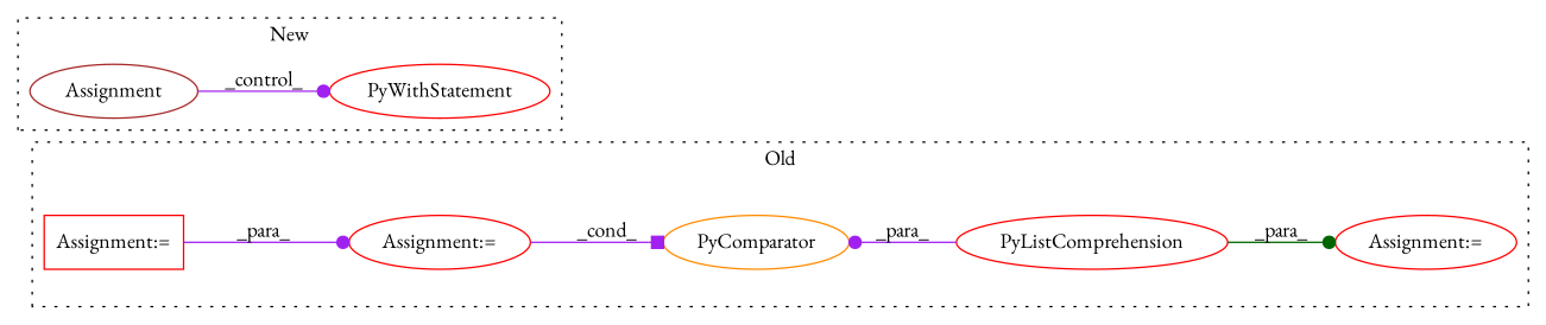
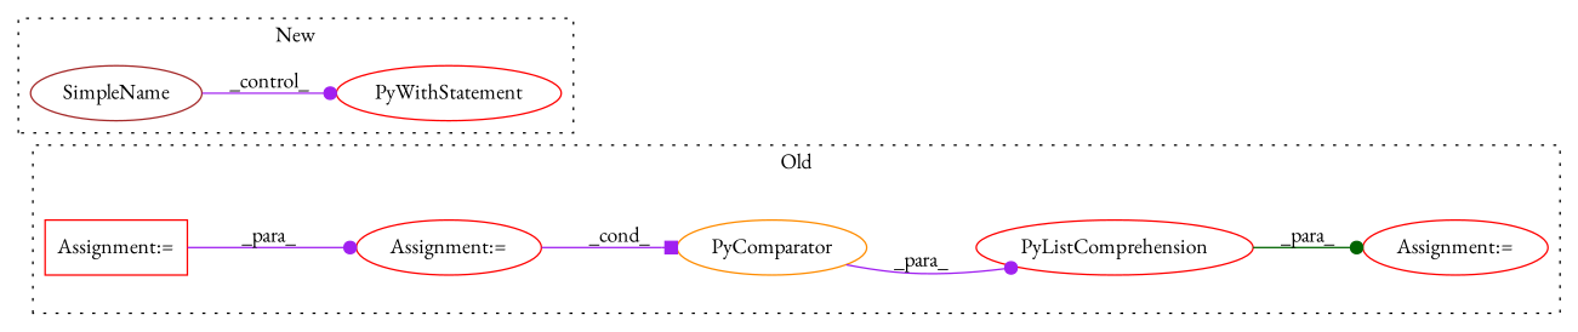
  digraph {
    fontname="EB Garamond"
    rankdir=LR
    node [a=7 color=red fontname="EB Garamond" l=51 s=13495 shape=ellipse]
    edge [arrowhead=dot color=purple fontname="EB Garamond"]
    n1 [a=113 color=darkorange label=PyComparator]
    n2 [label="Assignment:="]
    n3 [a=109 l=118 label=PyListComprehension s=13436]
    n4 [l=12 label="Assignment:=" s=13424]
    n5 [l=1 label="Assignment:=" s=13379 shape=box]
-   n6 [a=42 color=brown label=Assignment l="" s=""]
+   n6 [a=42 color=brown label=SimpleName l="" s=""]
    n7 [a=104 l="10,2" label=PyWithStatement s="13909,13938"]
    subgraph cluster_1 {
      label=Old
      style=dotted
      n1
      n2
      n3
      n4
      n5
    }
    subgraph cluster_2 {
      label=New
      style=dotted
      n6
      n7
    }
-   n3 -> n1 [label=_para_]
+   n1 -> n3 [label=_para_]
    n2 -> n1 [arrowhead=box label=_cond_]
    n3 -> n4 [color=darkgreen label=_para_]
    n5 -> n2 [label=_para_]
    n6 -> n7 [label=_control_]
  }
